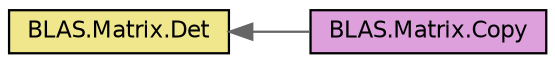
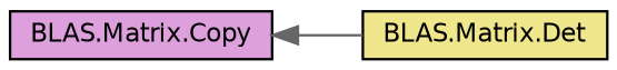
  digraph {
    rankdir=LR
    node [color=black fontname=Helvetica fontsize=10 shape=record style=filled]
    n1 [fillcolor=plum fontcolor=black height=0.2 label="BLAS.Matrix.Copy" width=0.4]
    n2 [fillcolor=khaki height=0.2 label="BLAS.Matrix.Det" width=0.4]
-   n2 -> n1 [color=gray40 dir=back fontname=Helvetica fontsize=10 labelfontname=Helvetica labelfontsize=10 style=solid]
+   n1 -> n2 [color=gray40 dir=back fontname=Helvetica fontsize=10 labelfontname=Helvetica labelfontsize=10 style=solid]
  }
